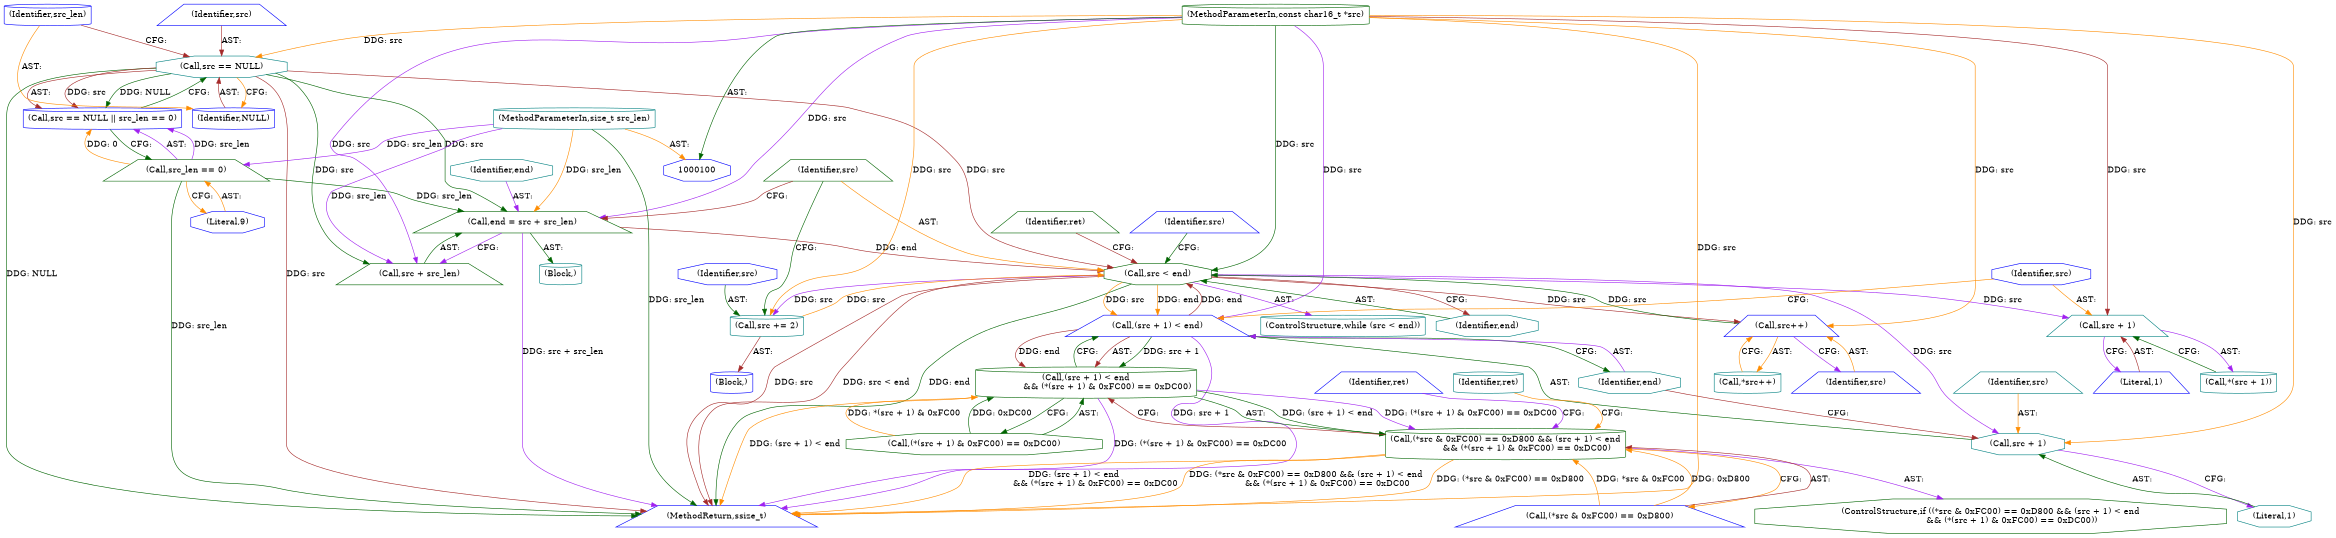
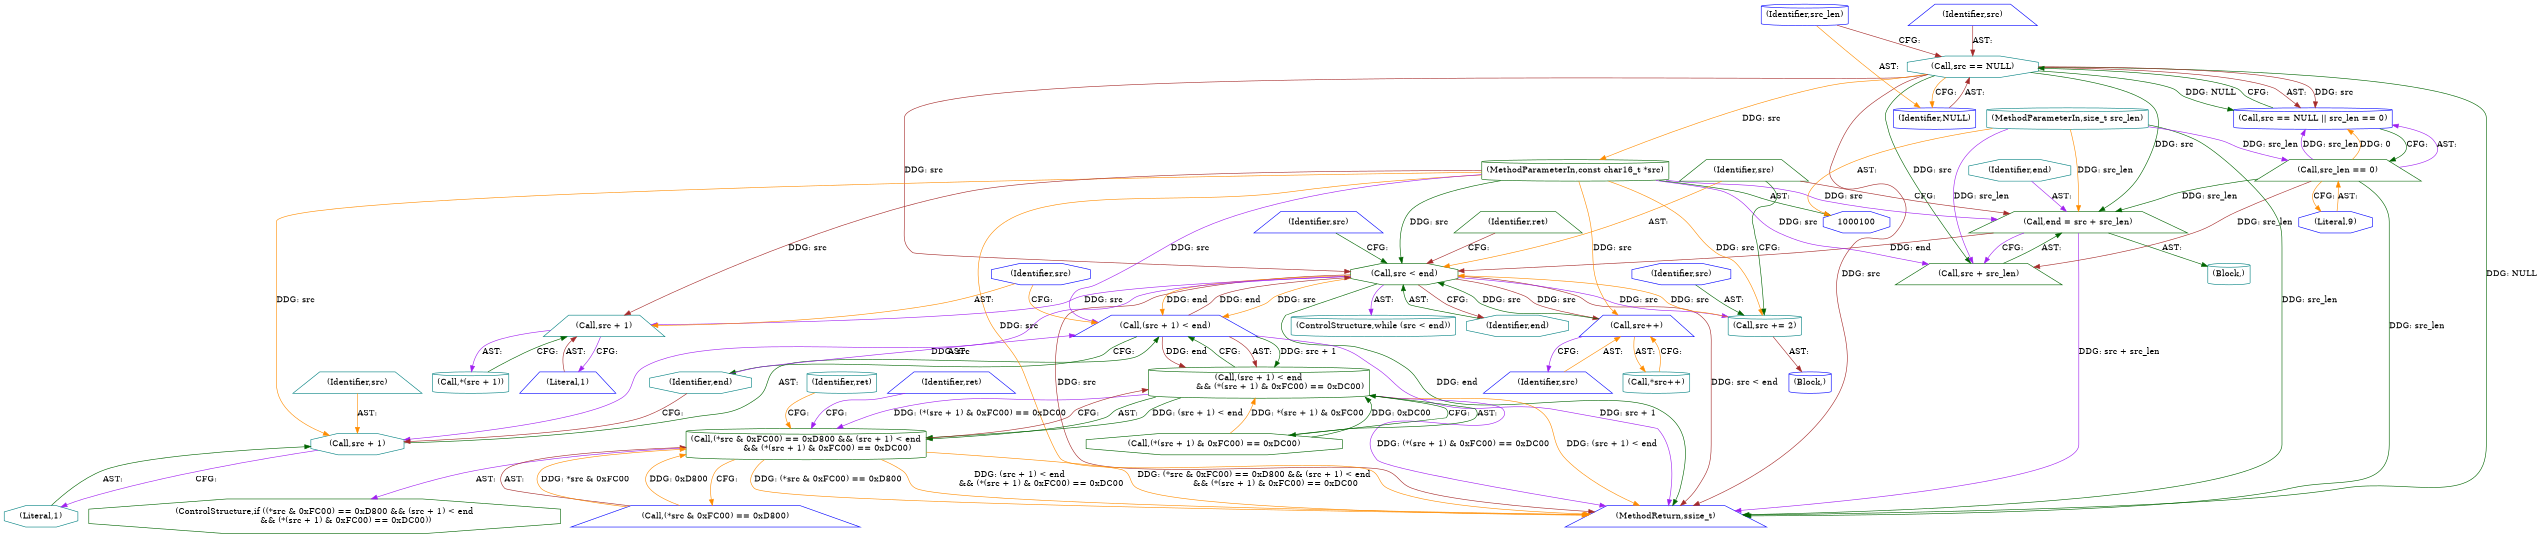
  digraph {
    node [color=blue shape=trapezium]
    edge [color=darkorange]
    n1 [color=darkgreen label="(Call,end = src + src_len)"]
    n2 [color=darkgreen label="(Call,src < end)" shape=octagon]
    n3 [label="(MethodReturn,ssize_t)"]
    n4 [color=darkgreen label="(Call,src + src_len)"]
    n5 [color=teal label="(Block,)" shape=cylinder]
    n6 [label="(Call,(src + 1) < end)"]
    n7 [color=teal label="(Call,src + 1)" shape=octagon]
    n8 [color=teal label="(Call,src + 1)"]
    n9 [color=teal label="(Call,src += 2)" shape=cylinder]
    n10 [label="(Call,src++)"]
    n11 [color=teal label="(ControlStructure,while (src < end))" shape=cylinder]
    n12 [color=teal label="(Identifier,end)" shape=octagon]
    n13 [color=teal label="(Call,src == NULL)" shape=octagon]
    n14 [label="(Identifier,NULL)" shape=cylinder]
    n15 [label="(Call,src == NULL || src_len == 0)" shape=cylinder]
    n16 [color=darkgreen label="(Call,src_len == 0)"]
    n17 [color=darkgreen label="(MethodParameterIn,const char16_t *src)" shape=cylinder]
    1000100 [shape=octagon]
    n19 [color=darkgreen label="(Call,(src + 1) < end\n                && (*(src + 1) & 0xFC00) == 0xDC00)" shape=cylinder]
    n20 [color=teal label="(Identifier,end)" shape=octagon]
    n21 [color=teal label="(Literal,1)" shape=octagon]
    n22 [label="(Literal,1)"]
    n23 [color=teal label="(Call,*(src + 1))" shape=cylinder]
    n24 [label="(Block,)" shape=cylinder]
    n25 [color=teal label="(Call,*src++)" shape=cylinder]
    n26 [label="(Identifier,src)"]
    n27 [label="(Literal,9)" shape=octagon]
    n28 [color=teal label="(MethodParameterIn,size_t src_len)" shape=cylinder]
    n29 [color=darkgreen label="(Call,(*src & 0xFC00) == 0xD800 && (src + 1) < end\n                && (*(src + 1) & 0xFC00) == 0xDC00)" shape=cylinder]
    n30 [color=darkgreen label="(Call,(*(src + 1) & 0xFC00) == 0xDC00)" shape=octagon]
    n31 [color=darkgreen label="(ControlStructure,if ((*src & 0xFC00) == 0xD800 && (src + 1) < end\n                && (*(src + 1) & 0xFC00) == 0xDC00))" shape=octagon]
    n32 [label="(Call,(*src & 0xFC00) == 0xD800)"]
    n33 [color=darkgreen label="(Identifier,ret)"]
    n34 [label="(Identifier,src)" shape=octagon]
    n35 [label="(Identifier,src_len)" shape=cylinder]
    n36 [color=darkgreen label="(Identifier,src)"]
    n37 [color=teal label="(Identifier,src)"]
    n38 [label="(Identifier,src)"]
    n39 [label="(Identifier,src)"]
    n40 [color=teal label="(Identifier,end)" shape=octagon]
    n41 [label="(Identifier,src)" shape=octagon]
    n42 [label="(Identifier,ret)"]
    n43 [color=teal label="(Identifier,ret)" shape=cylinder]
    n1 -> n2 [color=brown label="DDG: end"]
    n1 -> n3 [color=purple label="DDG: src + src_len"]
    n1 -> n4 [color=purple label="CFG: "]
    n1 -> n5 [color=darkgreen label="AST: "]
    n2 -> n3 [color=brown label="DDG: src < end"]
    n2 -> n3 [color=brown label="DDG: src"]
    n2 -> n3 [color=darkgreen label="DDG: end"]
    n2 -> n6 [label="DDG: src"]
    n2 -> n6 [label="DDG: end"]
    n2 -> n7 [color=purple label="DDG: src"]
    n2 -> n8 [color=purple label="DDG: src"]
    n2 -> n9 [color=purple label="DDG: src"]
    n2 -> n10 [color=brown label="DDG: src"]
    n2 -> n11 [color=purple label="AST: "]
    n2 -> n12 [color=brown label="CFG: "]
    n4 -> n1 [color=darkgreen label="AST: "]
    n6 -> n2 [color=brown label="DDG: end"]
    n6 -> n3 [color=purple label="DDG: src + 1"]
    n6 -> n19 [color=brown label="AST: "]
    n6 -> n19 [color=darkgreen label="DDG: src + 1"]
    n6 -> n19 [color=brown label="DDG: end"]
    n6 -> n20 [color=darkgreen label="CFG: "]
    n7 -> n6 [color=darkgreen label="AST: "]
    n7 -> n21 [color=purple label="CFG: "]
    n8 -> n22 [color=purple label="CFG: "]
    n8 -> n23 [color=purple label="AST: "]
    n9 -> n2 [label="DDG: src"]
    n9 -> n24 [color=brown label="AST: "]
    n10 -> n2 [color=darkgreen label="DDG: src"]
    n10 -> n25 [label="AST: "]
    n10 -> n26 [color=purple label="CFG: "]
    n12 -> n2 [color=darkgreen label="AST: "]
    n13 -> n1 [color=darkgreen label="DDG: src"]
    n13 -> n2 [color=brown label="DDG: src"]
    n13 -> n3 [color=darkgreen label="DDG: NULL"]
    n13 -> n3 [color=brown label="DDG: src"]
    n13 -> n4 [color=darkgreen label="DDG: src"]
    n13 -> n14 [label="CFG: "]
    n13 -> n15 [color=brown label="AST: "]
    n13 -> n15 [color=brown label="DDG: src"]
    n13 -> n15 [color=darkgreen label="DDG: NULL"]
    n14 -> n13 [color=brown label="AST: "]
    n15 -> n13 [color=darkgreen label="CFG: "]
    n15 -> n16 [color=darkgreen label="CFG: "]
    n16 -> n1 [color=darkgreen label="DDG: src_len"]
    n16 -> n3 [color=darkgreen label="DDG: src_len"]
+   n16 -> n4 [color=brown label="DDG: src_len"]
    n16 -> n15 [color=purple label="AST: "]
    n16 -> n15 [color=purple label="DDG: src_len"]
    n16 -> n15 [label="DDG: 0"]
    n16 -> n27 [label="CFG: "]
    n17 -> n1 [color=purple label="DDG: src"]
    n17 -> n2 [color=darkgreen label="DDG: src"]
    n17 -> n3 [label="DDG: src"]
    n17 -> n4 [color=purple label="DDG: src"]
    n17 -> n6 [color=purple label="DDG: src"]
    n17 -> n7 [label="DDG: src"]
    n17 -> n8 [color=brown label="DDG: src"]
    n17 -> n9 [label="DDG: src"]
    n17 -> n10 [label="DDG: src"]
-   n17 -> n13 [label="DDG: src"]
+   n13 -> n17 [label="DDG: src"]
    n17 -> 1000100 [color=darkgreen label="AST: "]
    n19 -> n3 [label="DDG: (src + 1) < end"]
    n19 -> n3 [color=purple label="DDG: (*(src + 1) & 0xFC00) == 0xDC00"]
    n19 -> n6 [color=darkgreen label="CFG: "]
    n19 -> n29 [color=darkgreen label="AST: "]
    n19 -> n29 [color=darkgreen label="DDG: (src + 1) < end"]
    n19 -> n29 [color=purple label="DDG: (*(src + 1) & 0xFC00) == 0xDC00"]
    n19 -> n30 [color=darkgreen label="CFG: "]
    n20 -> n6 [color=purple label="AST: "]
    n20 -> n7 [color=brown label="CFG: "]
    n21 -> n7 [color=darkgreen label="AST: "]
    n22 -> n8 [color=brown label="AST: "]
    n23 -> n8 [color=darkgreen label="CFG: "]
    n25 -> n10 [label="CFG: "]
    n26 -> n10 [label="AST: "]
    n27 -> n16 [label="AST: "]
    n28 -> n1 [label="DDG: src_len"]
    n28 -> n3 [color=darkgreen label="DDG: src_len"]
    n28 -> n4 [color=purple label="DDG: src_len"]
    n28 -> n16 [color=purple label="DDG: src_len"]
    n28 -> 1000100 [label="AST: "]
    n29 -> n3 [label="DDG: (*src & 0xFC00) == 0xD800"]
    n29 -> n3 [label="DDG: (src + 1) < end\n                && (*(src + 1) & 0xFC00) == 0xDC00"]
    n29 -> n3 [label="DDG: (*src & 0xFC00) == 0xD800 && (src + 1) < end\n                && (*(src + 1) & 0xFC00) == 0xDC00"]
    n29 -> n19 [color=brown label="CFG: "]
    n29 -> n31 [color=purple label="AST: "]
    n29 -> n32 [label="CFG: "]
    n30 -> n19 [color=darkgreen label="AST: "]
    n30 -> n19 [label="DDG: *(src + 1) & 0xFC00"]
    n30 -> n19 [color=darkgreen label="DDG: 0xDC00"]
    n32 -> n29 [color=brown label="AST: "]
    n32 -> n29 [label="DDG: *src & 0xFC00"]
    n32 -> n29 [label="DDG: 0xD800"]
    n33 -> n2 [color=brown label="CFG: "]
    n34 -> n9 [color=darkgreen label="AST: "]
    n35 -> n13 [color=brown label="CFG: "]
    n35 -> n14 [label="AST: "]
    n36 -> n1 [color=brown label="CFG: "]
    n36 -> n2 [label="AST: "]
    n36 -> n9 [color=darkgreen label="CFG: "]
    n37 -> n7 [label="AST: "]
    n38 -> n2 [color=darkgreen label="CFG: "]
    n39 -> n13 [color=brown label="AST: "]
    n40 -> n1 [color=purple label="AST: "]
    n41 -> n6 [label="CFG: "]
    n41 -> n8 [label="AST: "]
    n42 -> n29 [color=purple label="CFG: "]
    n43 -> n29 [label="CFG: "]
  }
